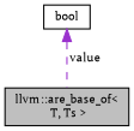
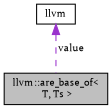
  digraph {
    fontname="PT Serif"
    node [color=black fontname="PT Serif" fontsize=10 shape=box]
    n1 [fillcolor=grey75 fontcolor=black height=0.2 label="llvm::are_base_of\<\l T, Ts \>" style=filled width=0.4]
-   n2 [height=0.2 label=bool width=0.4]
+   n2 [height=0.2 label=llvm width=0.4]
    n2 -> n1 [color=darkorchid3 dir=back fontname="PT Serif" fontsize=10 label=" value" labelfontname=Helvetica labelfontsize=10 style=dashed]
  }
